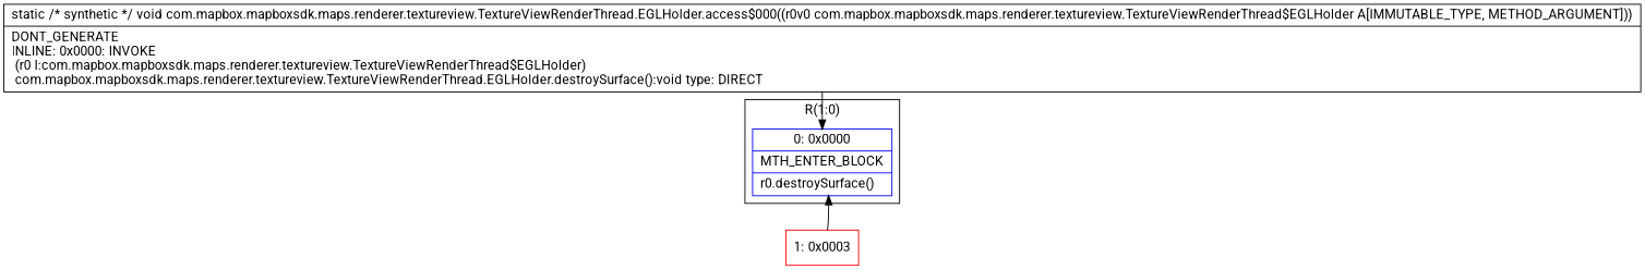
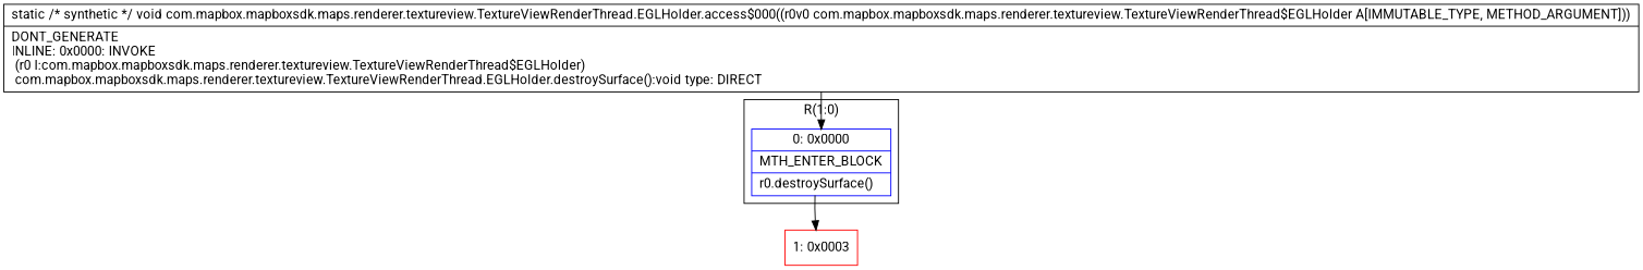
  digraph {
    fontname=Roboto
    node [shape=record fontname=Roboto]
    edge [fontname=Roboto]
    n1 [color=blue label="{0\:\ 0x0000|MTH_ENTER_BLOCK\l|r0.destroySurface()\l}"]
    n2 [color=red label="{1\:\ 0x0003}"]
    n3 [label="{static \/* synthetic *\/ void com.mapbox.mapboxsdk.maps.renderer.textureview.TextureViewRenderThread.EGLHolder.access$000((r0v0 com.mapbox.mapboxsdk.maps.renderer.textureview.TextureViewRenderThread$EGLHolder A[IMMUTABLE_TYPE, METHOD_ARGUMENT]))  | DONT_GENERATE\lINLINE: 0x0000: INVOKE  \l  (r0 I:com.mapbox.mapboxsdk.maps.renderer.textureview.TextureViewRenderThread$EGLHolder)\l com.mapbox.mapboxsdk.maps.renderer.textureview.TextureViewRenderThread.EGLHolder.destroySurface():void type: DIRECT\l}"]
    subgraph cluster_1 {
      label="R(1:0)"
      n1
    }
-   n2 -> n1
+   n1 -> n2
    n3 -> n1
  }
